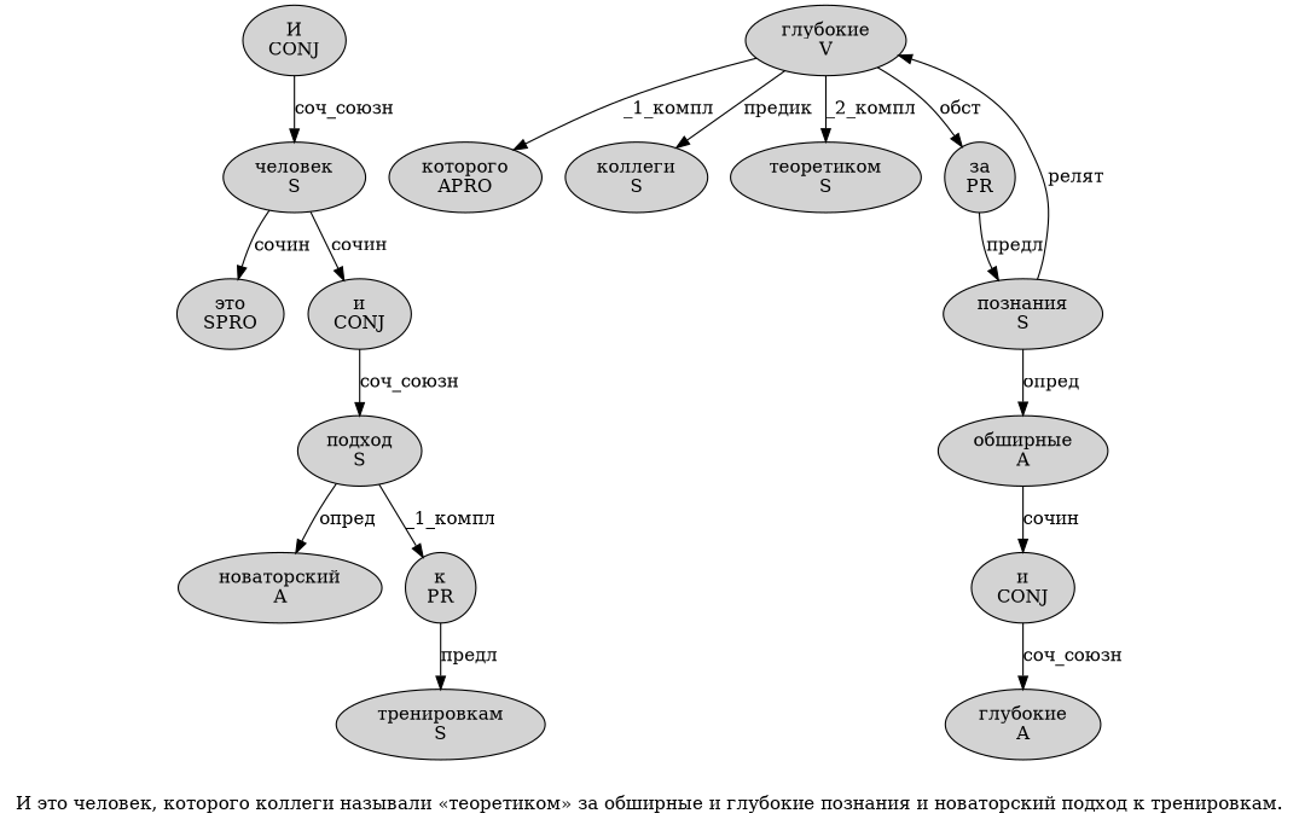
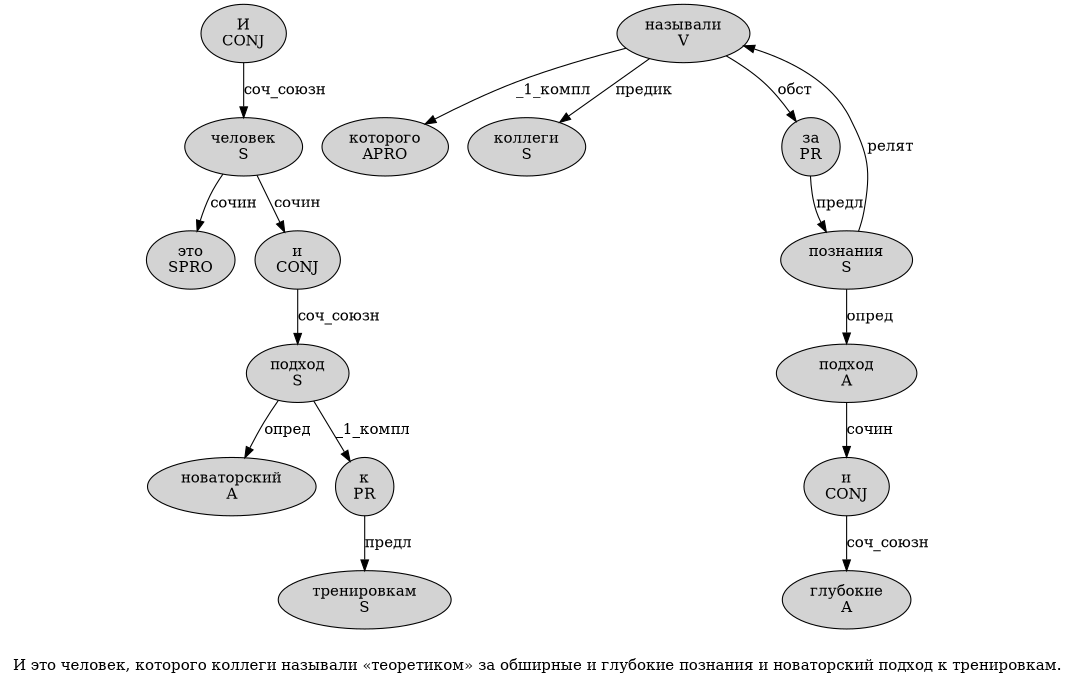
  digraph {
    label="И это человек, которого коллеги называли «теоретиком» за обширные и глубокие познания и новаторский подход к тренировкам."
    node [fillcolor=lightgray penwidth=1 shape=ellipse style=filled]
    n1 [label="И\nCONJ"]
    n2 [label="человек\nS"]
    n3 [label="это\nSPRO"]
    n4 [label="и\nCONJ"]
-   n5 [label="глубокие\nV"]
+   n5 [label="называли\nV"]
    n6 [label="которого\nAPRO"]
    n7 [label="коллеги\nS"]
-   n8 [label="теоретиком\nS"]
    n9 [label="за\nPR"]
    n10 [label="подход\nS"]
    n11 [label="познания\nS"]
-   n12 [label="обширные\nA"]
+   n12 [label="подход\nA"]
    n13 [label="и\nCONJ"]
    n14 [label="глубокие\nA"]
    n15 [label="новаторский\nA"]
    n16 [label="к\nPR"]
    n17 [label="тренировкам\nS"]
    n1 -> n2 [label="соч_союзн"]
    n2 -> n3 [label="сочин"]
    n2 -> n4 [label="сочин"]
    n4 -> n10 [label="соч_союзн"]
    n5 -> n6 [label="_1_компл"]
    n5 -> n7 [label="предик"]
-   n5 -> n8 [label="_2_компл"]
    n5 -> n9 [label="обст"]
    n9 -> n11 [label="предл"]
    n10 -> n15 [label="опред"]
    n10 -> n16 [label="_1_компл"]
    n11 -> n5 [label="релят"]
    n11 -> n12 [label="опред"]
    n12 -> n13 [label="сочин"]
    n13 -> n14 [label="соч_союзн"]
    n16 -> n17 [label="предл"]
  }
